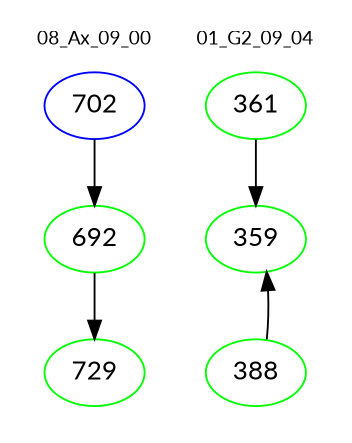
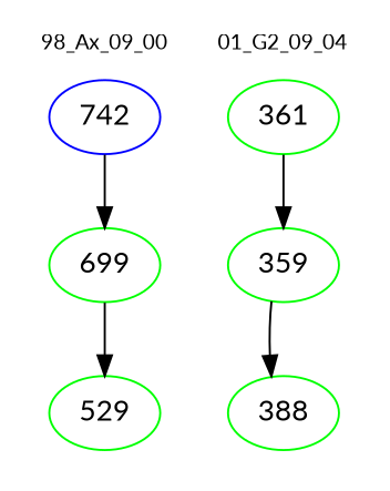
  digraph {
    fontname=Lato
    node [color=green fontname=Lato]
    edge [color=black fontname=Lato]
-   n1 [color=blue label=702]
-   n2 [label=692]
-   n3 [label=729]
+   n1 [color=blue label=742]
+   n2 [label=699]
+   n3 [label=529]
    n4 [label=361]
    n5 [label=359]
    n6 [label=388]
    subgraph cluster_1 {
      color=white
      fontsize=10
-     label="08_Ax_09_00"
+     label="98_Ax_09_00"
      n1
      n2
      n3
    }
    subgraph cluster_2 {
      color=white
      fontsize=10
      label="01_G2_09_04"
      n4
      n5
      n6
    }
    n1 -> n2
    n2 -> n3
    n4 -> n5
-   n6 -> n5
+   n5 -> n6
  }
